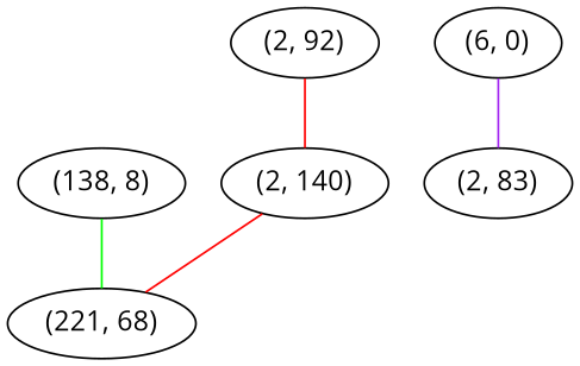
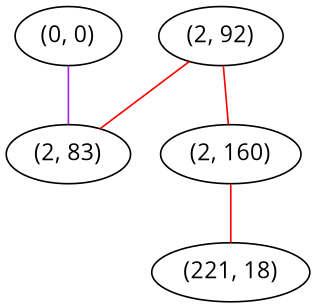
  graph {
    fontname="Open Sans"
    node [fontname="Open Sans"]
    edge [color=red fontname="Open Sans" weight=1]
-   "(138, 8)"
-   "(221, 68)"
+   "(221, 68)" [label="(221, 18)"]
    n3 [label="(2, 83)"]
-   "(0, 0)" [label="(6, 0)"]
+   "(0, 0)"
    "(2, 92)"
-   "(2, 160)" [label="(2, 140)"]
-   "(138, 8)" -- "(221, 68)" [color=green weight=2]
+   "(2, 160)"
    "(0, 0)" -- n3 [color=purple weight=4]
+   "(2, 92)" -- n3
    "(2, 92)" -- "(2, 160)"
    "(2, 160)" -- "(221, 68)"
  }
